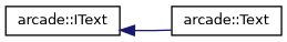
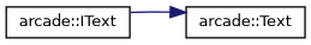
  digraph {
    rankdir=LR
    node [color=black fillcolor=white fontname=Helvetica fontsize=10 shape=record style=filled]
    n1 [height=0.2 label="arcade::IText" width=0.4]
    n2 [height=0.2 label="arcade::Text" width=0.4]
-   n1 -> n2 [color=midnightblue dir=back fontname=Helvetica fontsize=10 labelfontname=Helvetica labelfontsize=10 style=solid]
+   n2 -> n1 [color=midnightblue dir=back fontname=Helvetica fontsize=10 labelfontname=Helvetica labelfontsize=10 style=solid]
  }
